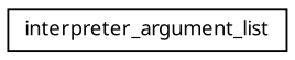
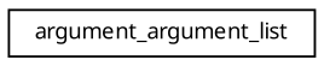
  digraph {
    rankdir=LR
-   n1 [color=black fillcolor=white fontname=Sans fontsize=10 height=0.2 label=interpreter_argument_list shape=record style=filled width=0.4]
+   n1 [color=black fillcolor=white fontname=Sans fontsize=10 height=0.2 label=argument_argument_list shape=record style=filled width=0.4]
  }
